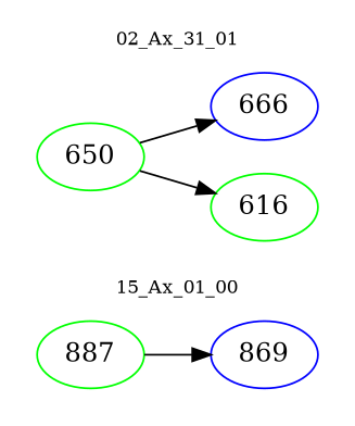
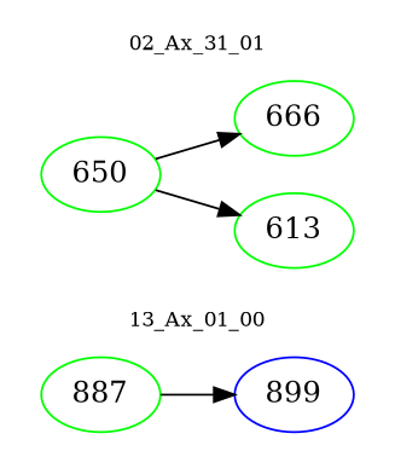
  digraph {
    rankdir=LR
    node [color=green]
    edge [color=black]
    n1 [label=887]
-   n2 [color=blue label=869]
+   n2 [color=blue label=899]
    n3 [label=650]
-   n4 [label=616]
-   n5 [color=blue label=666]
+   n4 [label=613]
+   n5 [label=666]
    subgraph cluster_1 {
      color=white
      fontsize=10
-     label="15_Ax_01_00"
+     label="13_Ax_01_00"
      n1
      n2
    }
    subgraph cluster_2 {
      color=white
      fontsize=10
      label="02_Ax_31_01"
      n3
      n4
      n5
    }
    n1 -> n2
    n3 -> n4
    n3 -> n5
  }
